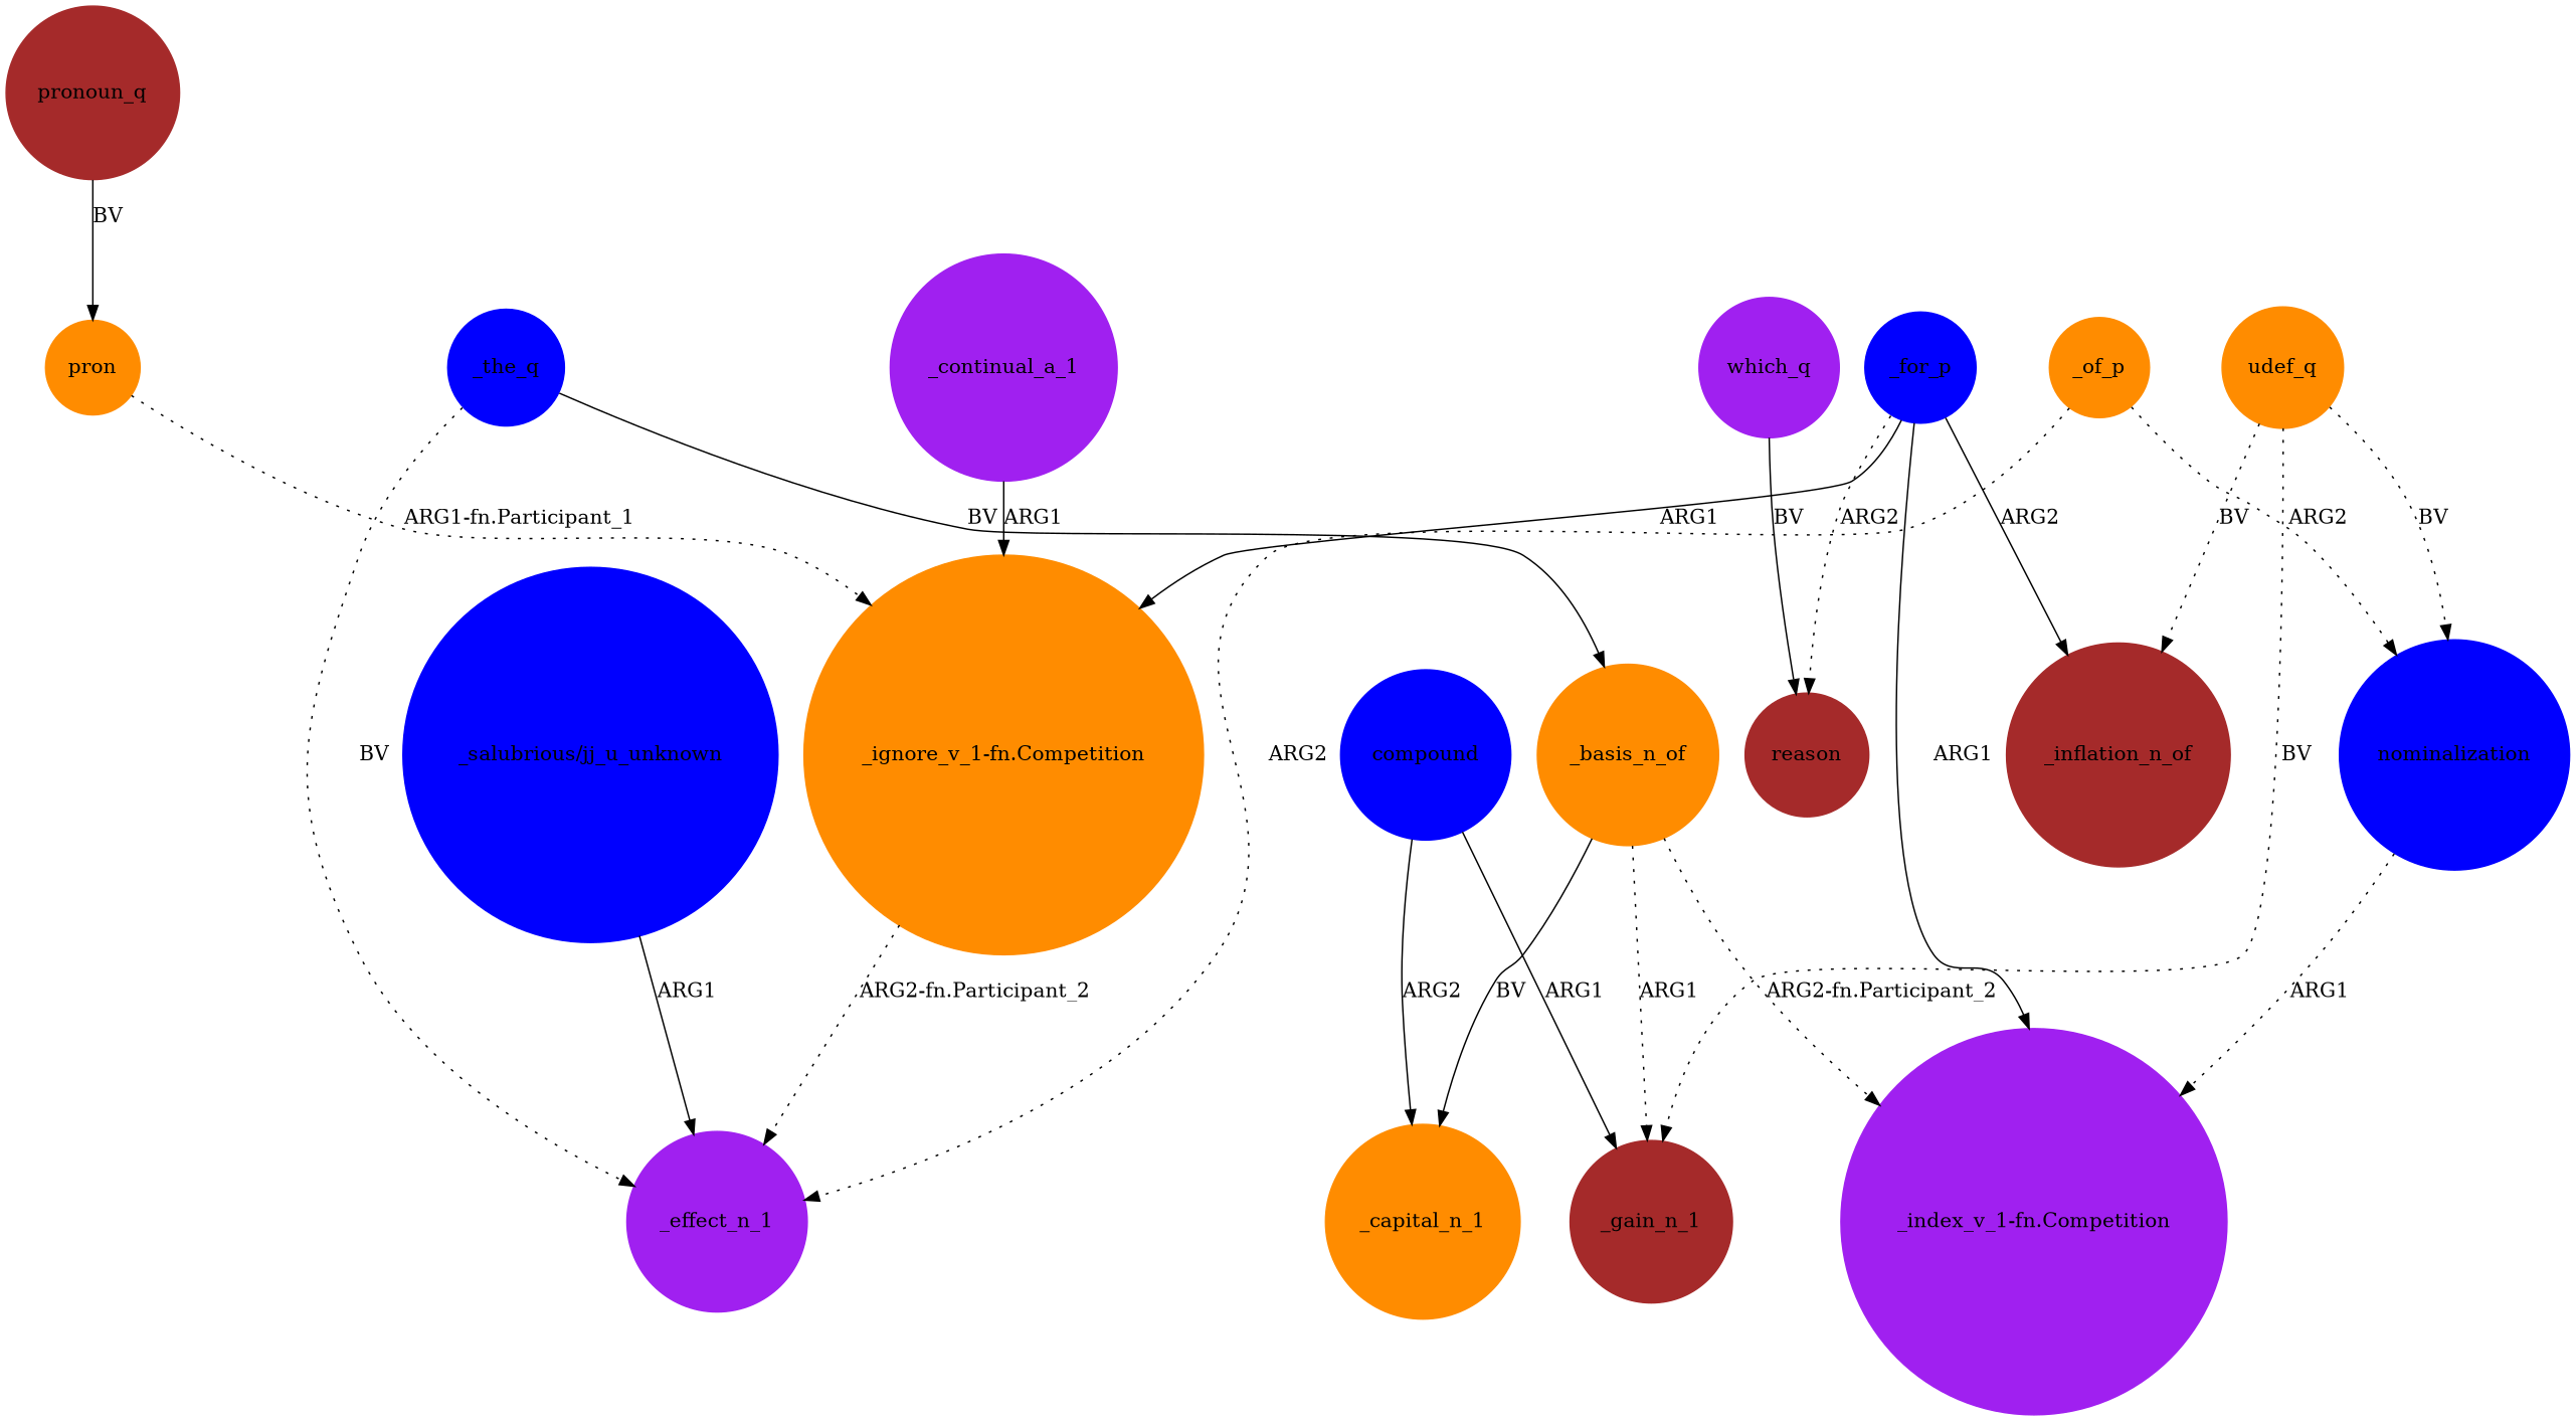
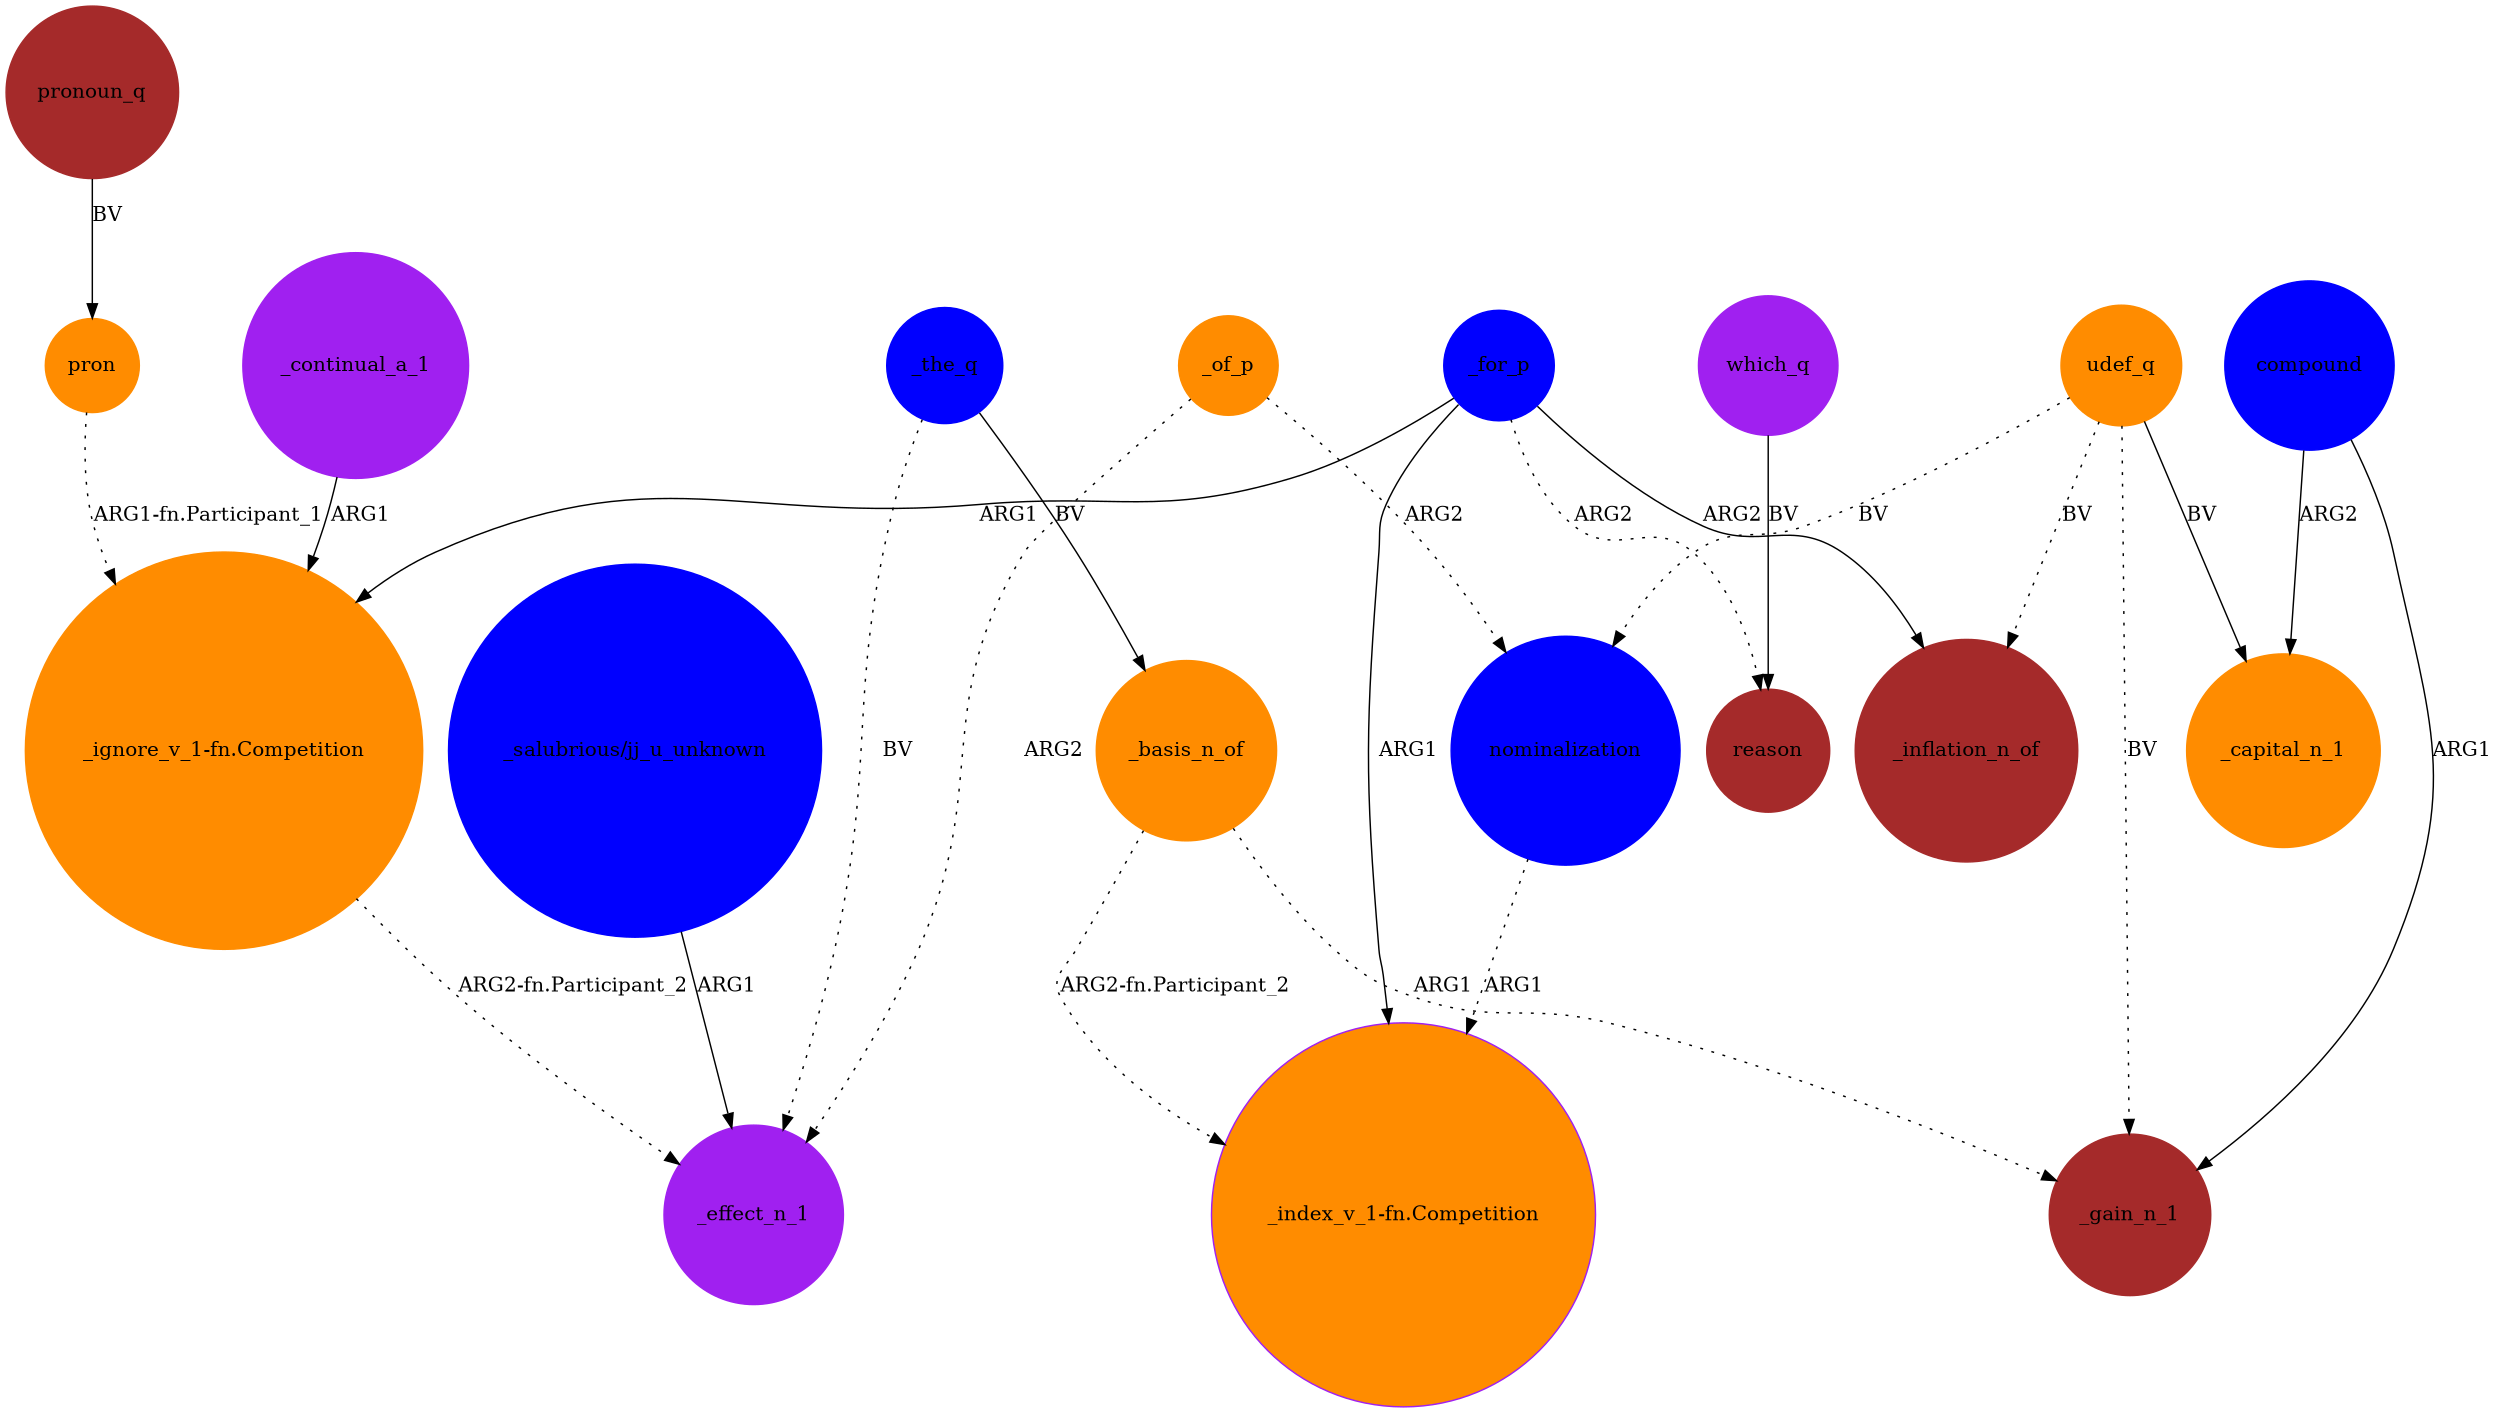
  digraph {
    node [color=darkorange shape=circle style=filled]
    edge [style=dotted]
    _effect_n_1 [color=purple]
    _of_p
    nominalization [color=blue]
-   "_index_v_1-fn.Competition" [color=purple]
+   "_index_v_1-fn.Competition" [color=purple fillcolor=darkorange]
    "_ignore_v_1-fn.Competition"
    pron
    which_q [color=purple]
    reason [color=brown]
    _the_q [color=blue]
    _basis_n_of
    _gain_n_1 [color=brown]
    udef_q
    _inflation_n_of [color=brown]
    _capital_n_1
    _for_p [color=blue]
    _continual_a_1 [color=purple]
    pronoun_q [color=brown]
    compound [color=blue]
    "_salubrious/jj_u_unknown" [color=blue]
    _of_p -> _effect_n_1 [label=ARG2]
    _of_p -> nominalization [label=ARG2]
    nominalization -> "_index_v_1-fn.Competition" [label=ARG1]
    "_ignore_v_1-fn.Competition" -> _effect_n_1 [label="ARG2-fn.Participant_2"]
    pron -> "_ignore_v_1-fn.Competition" [label="ARG1-fn.Participant_1"]
    which_q -> reason [label=BV style=solid]
    _the_q -> _effect_n_1 [label=BV]
    _the_q -> _basis_n_of [label=BV style=solid]
    _basis_n_of -> "_index_v_1-fn.Competition" [label="ARG2-fn.Participant_2"]
    _basis_n_of -> _gain_n_1 [label=ARG1]
    udef_q -> nominalization [label=BV]
    udef_q -> _gain_n_1 [label=BV]
    udef_q -> _inflation_n_of [label=BV]
-   _basis_n_of -> _capital_n_1 [label=BV style=solid]
+   udef_q -> _capital_n_1 [label=BV style=solid]
    _for_p -> "_index_v_1-fn.Competition" [label=ARG1 style=solid]
    _for_p -> "_ignore_v_1-fn.Competition" [label=ARG1 style=solid]
    _for_p -> reason [label=ARG2]
    _for_p -> _inflation_n_of [label=ARG2 style=solid]
    _continual_a_1 -> "_ignore_v_1-fn.Competition" [label=ARG1 style=solid]
    pronoun_q -> pron [label=BV style=solid]
    compound -> _gain_n_1 [label=ARG1 style=solid]
    compound -> _capital_n_1 [label=ARG2 style=solid]
    "_salubrious/jj_u_unknown" -> _effect_n_1 [label=ARG1 style=solid]
  }
